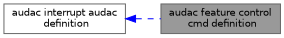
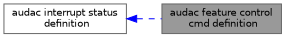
  digraph {
    rankdir=LR
    node [fontname=Helvetica fontsize=10 shape=box style=filled]
    n1 [color=gray40 fillcolor=grey60 fontcolor=black height=0.2 label="audac feature control\l cmd definition" width=0.4]
-   n2 [color=grey40 fillcolor=white height=0.2 label="audac interrupt audac\l definition" width=0.4]
+   n2 [color=grey40 fillcolor=white height=0.2 label="audac interrupt status\l definition" width=0.4]
    n2 -> n1 [dir=back fontname=Helvetica fontsize=10 labelfontname=Helvetica labelfontsize=10 shape=plaintext style=dashed color=blue]
  }
